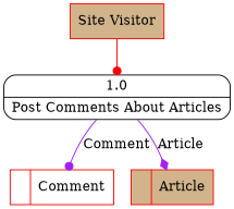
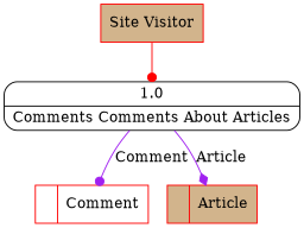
  digraph {
    node [color=red fillcolor=white shape=record style=filled]
    edge [arrowhead=dot color=purple]
    n1 [label="<f0>  |<f1> Comment "]
    n2 [fillcolor=tan label="<f0>  |<f1> Article "]
    n3 [fillcolor=tan label="Site Visitor" shape=box]
-   n4 [label="{<f0> 1.0|<f1> Post Comments About Articles }" shape=Mrecord color=""]
+   n4 [label="{<f0> 1.0|<f1> Comments Comments About Articles }" shape=Mrecord color=""]
    n3 -> n4 [color=red]
    n4 -> n1 [label=Comment]
    n4 -> n2 [arrowhead=diamond label=Article]
  }
